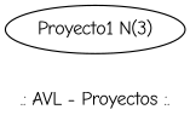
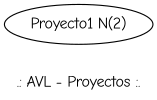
  digraph {
    label=".: AVL - Proyectos :."
    rankdir=LR
    fontname="Comic Neue"
-   n1 [label="Proyecto1 N(3)" shape=oval fontname="Comic Neue"]
+   n1 [label="Proyecto1 N(2)" shape=oval fontname="Comic Neue"]
  }
